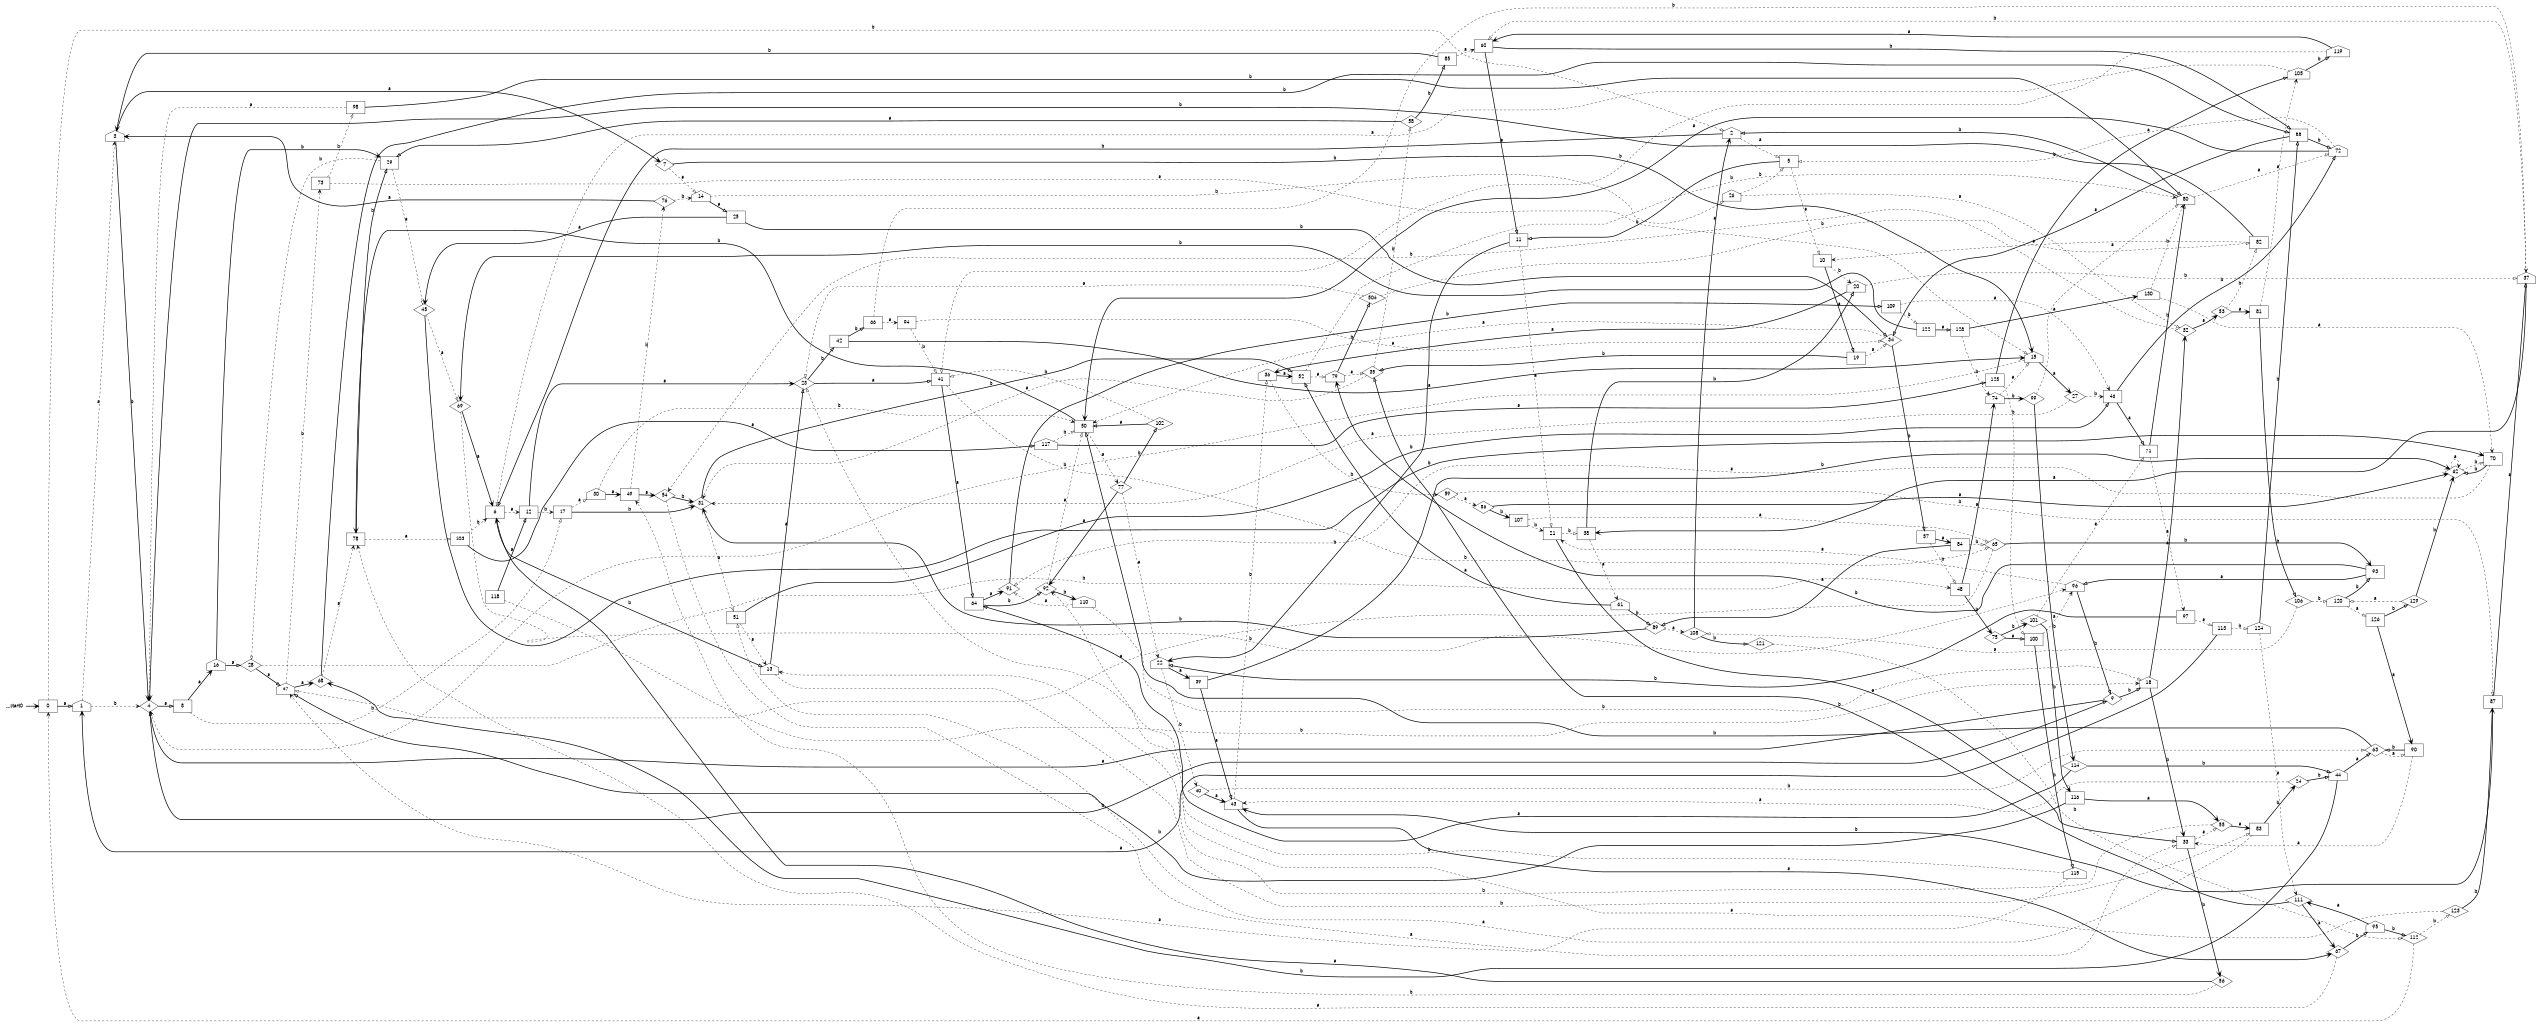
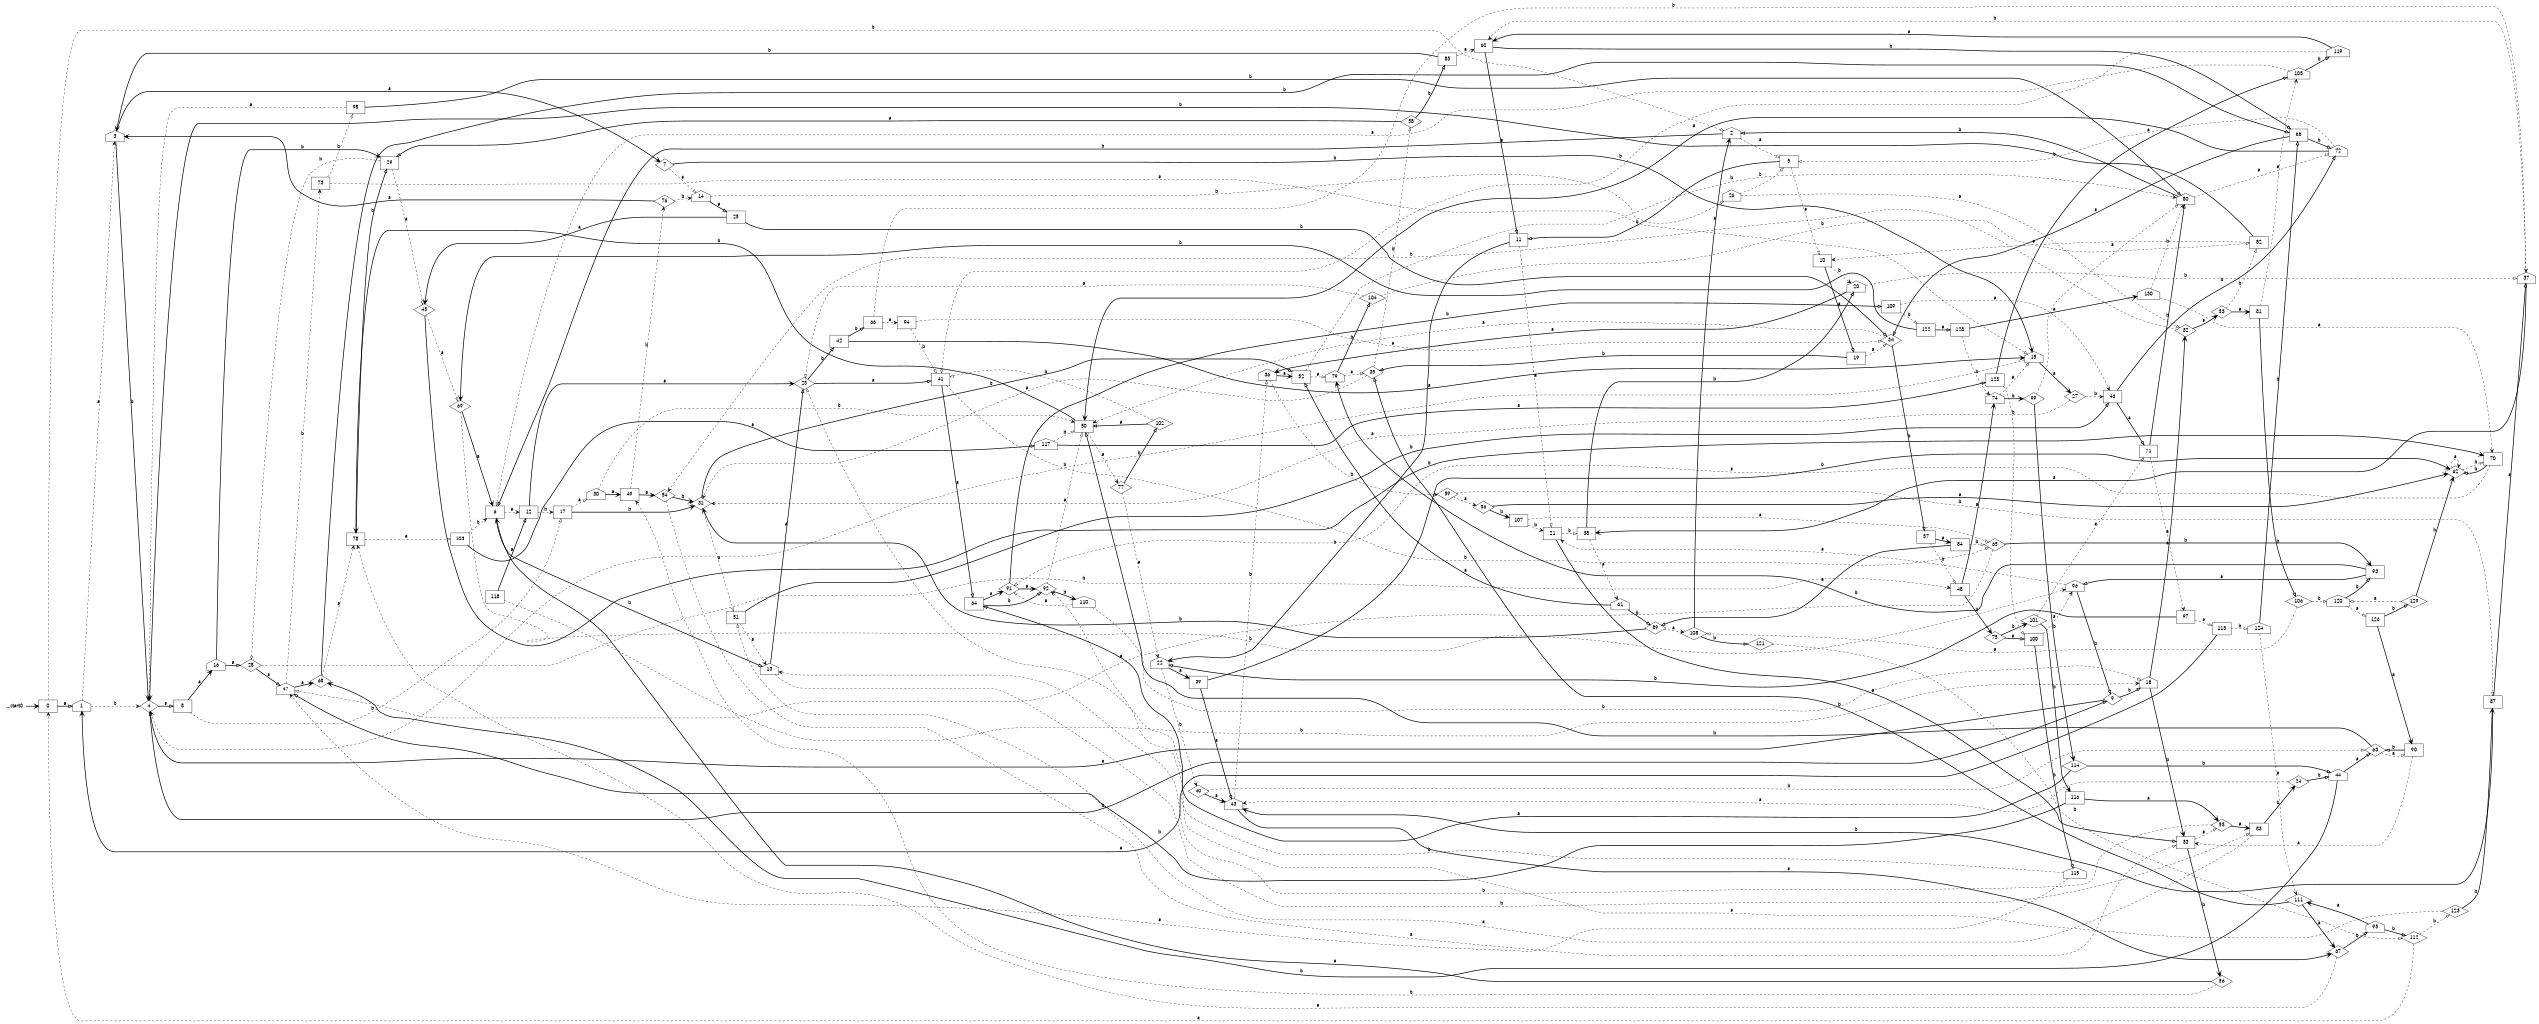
  digraph {
    fontname=Lato
    rankdir=LR
    node [fontname=Lato shape=box]
    edge [arrowhead=onormal fontname=Lato style=bold]
    __start0 [shape=none]
    0
    1 [shape=house]
    2 [shape=house]
    3 [shape=house]
    4 [shape=diamond]
    5
    6
    7 [shape=diamond]
    8
    9 [shape=diamond]
    10
    11
    12
    13 [shape=house]
    14 [shape=house]
    15 [shape=house]
    16 [shape=house]
    17
    18 [shape=house]
    19
    20 [shape=house]
    21
    22 [shape=house]
    23 [shape=diamond]
    83
    25
    26 [shape=house]
    27 [shape=diamond]
    28 [shape=diamond]
    29
    30 [shape=house]
    31 [shape=diamond]
    32 [shape=diamond]
    33
    34 [shape=diamond]
    35 [shape=diamond]
    36 [shape=house]
    37 [shape=house]
    38
    39
    40 [shape=diamond]
    41
    42
    24 [shape=diamond]
    43 [shape=house]
    44 [shape=house]
    45 [shape=diamond]
    46
    47 [shape=house]
    48
    49
    50
    51
    52
    53 [shape=diamond]
    54 [shape=diamond]
    55 [shape=diamond]
    56 [shape=diamond]
    57
    58 [shape=diamond]
    59 [shape=diamond]
    60
    61 [shape=house]
    62 [shape=diamond]
    63 [shape=diamond]
    64
    65 [shape=diamond]
    66
    67 [shape=diamond]
    68 [shape=diamond]
    69 [shape=diamond]
    70
    71
    72 [shape=house]
    73
    74 [shape=house]
    75 [shape=diamond]
    76 [shape=diamond]
    77 [shape=diamond]
    78
    79 [shape=house]
    80 [shape=house]
    81
    82
    84
    85
    86 [shape=diamond]
    87
    88
    89 [shape=diamond]
    90
    91 [shape=diamond]
    92 [shape=diamond]
    93
    94
    95 [shape=house]
    96 [shape=house]
    97
    98
    99 [shape=diamond]
    100
    101 [shape=diamond]
    102 [shape=diamond]
    103
-   104 [shape=diamond label=504]
+   104 [shape=diamond]
    105 [shape=house]
    106 [shape=diamond]
    107
    108 [shape=diamond]
    109
    110 [shape=house]
    111 [shape=diamond]
    112 [shape=diamond]
    113
    114 [shape=diamond]
    115 [shape=house]
    116
    117 [shape=house]
    119 [shape=house]
    120 [shape=house]
    121 [shape=diamond]
    122
    123 [shape=diamond]
    124 [shape=house]
    125
    118
    126
    128
    129 [shape=diamond]
    130 [shape=house]
    __start0 -> 0 [arrowhead=vee]
    0 -> 1 [label=a]
    0 -> 2 [label=b style=dashed]
    1 -> 3 [arrowhead=vee label=a style=dashed]
    1 -> 4 [arrowhead=vee label=b style=dashed]
    2 -> 5 [label=a style=dashed]
    2 -> 6 [label=b]
    3 -> 4 [arrowhead=vee label=b]
    3 -> 7 [arrowhead=vee label=a]
    4 -> 8 [label=a]
    4 -> 9 [label=b]
    5 -> 10 [label=a style=dashed]
    5 -> 11 [label=b]
    6 -> 12 [arrowhead=vee label=a style=dashed]
    6 -> 13 [label=b]
    7 -> 14 [label=a style=dashed]
    7 -> 15 [arrowhead=vee label=b]
    8 -> 16 [arrowhead=vee label=a]
    8 -> 17 [label=b style=dashed]
    9 -> 4 [label=a]
    9 -> 18 [label=b]
    10 -> 19 [label=a]
    10 -> 20 [arrowhead=vee label=b style=dashed]
    11 -> 21 [label=a style=dashed]
    11 -> 22 [arrowhead=vee label=b]
    12 -> 17 [arrowhead=vee label=b style=dashed]
    12 -> 23 [arrowhead=vee label=a]
    13 -> 23 [label=a]
    13 -> 83 [label=b style=dashed]
    14 -> 25 [label=a]
    14 -> 26 [label=b style=dashed]
    15 -> 4 [arrowhead=vee label=b style=dashed]
    15 -> 27 [arrowhead=vee label=a]
    16 -> 28 [label=a]
    16 -> 29 [arrowhead=vee label=b]
    17 -> 30 [label=a style=dashed]
    17 -> 31 [arrowhead=vee label=b]
    18 -> 32 [arrowhead=vee label=a]
    18 -> 33 [arrowhead=vee label=b]
    19 -> 34 [label=a style=dashed]
    19 -> 35 [label=b]
    20 -> 36 [arrowhead=vee label=a]
    20 -> 37 [label=b style=dashed]
    21 -> 33 [label=a]
    21 -> 38 [label=b style=dashed]
    22 -> 39 [arrowhead=vee label=a]
    22 -> 40 [arrowhead=vee label=b style=dashed]
    23 -> 41 [label=a]
    23 -> 42 [label=b]
    83 -> 24 [arrowhead=vee label=b]
    83 -> 51 [label=a style=dashed]
    25 -> 34 [label=b]
    25 -> 45 [arrowhead=vee label=a]
    26 -> 5 [label=b style=dashed]
    26 -> 32 [label=a style=dashed]
    27 -> 31 [arrowhead=vee label=a style=dashed]
    27 -> 46 [arrowhead=vee label=b style=dashed]
    28 -> 47 [label=a]
    28 -> 48 [arrowhead=vee label=b style=dashed]
    29 -> 28 [label=b style=dashed]
    29 -> 45 [label=a style=dashed]
    30 -> 49 [arrowhead=vee label=a]
    30 -> 50 [arrowhead=vee label=b style=dashed]
    31 -> 51 [label=a style=dashed]
    31 -> 52 [label=b]
    32 -> 53 [arrowhead=vee label=a]
    32 -> 54 [arrowhead=vee label=b style=dashed]
    33 -> 55 [label=a style=dashed]
    33 -> 56 [arrowhead=vee label=b]
    34 -> 50 [arrowhead=vee label=a style=dashed]
    34 -> 57 [label=b]
    35 -> 31 [arrowhead=vee label=a style=dashed]
    35 -> 58 [label=b style=dashed]
    36 -> 52 [arrowhead=vee label=a]
    36 -> 59 [arrowhead=vee label=b style=dashed]
    37 -> 38 [arrowhead=vee label=a]
-   37 -> 60 [label=b style=dashed]
+   37 -> 60 [arrowhead=vee label=b style=dashed]
    38 -> 20 [label=b]
    38 -> 61 [arrowhead=vee label=a style=dashed]
    39 -> 43 [label=a]
    39 -> 62 [arrowhead=vee label=b]
    40 -> 43 [arrowhead=vee label=a]
    40 -> 63 [label=b style=dashed]
    41 -> 64 [label=a]
    41 -> 65 [label=b style=dashed]
    42 -> 15 [arrowhead=vee label=a]
    42 -> 66 [label=b]
    24 -> 43 [arrowhead=vee label=a style=dashed]
    24 -> 44 [label=b]
    43 -> 36 [label=b style=dashed]
    43 -> 67 [arrowhead=vee label=a]
    44 -> 63 [label=a]
    44 -> 68 [arrowhead=vee label=b]
    45 -> 69 [label=a style=dashed]
    45 -> 70 [arrowhead=vee label=b]
    46 -> 71 [label=a]
    46 -> 72 [label=b]
    47 -> 68 [arrowhead=vee label=a]
    47 -> 73 [arrowhead=vee label=b style=dashed]
    48 -> 74 [arrowhead=vee label=a]
    48 -> 75 [arrowhead=vee label=b]
    49 -> 54 [arrowhead=vee label=a]
    49 -> 76 [arrowhead=vee label=b style=dashed]
    50 -> 77 [arrowhead=vee label=a style=dashed]
    50 -> 78 [arrowhead=vee label=b]
    51 -> 13 [arrowhead=vee label=a style=dashed]
    51 -> 46 [label=b]
    52 -> 79 [label=a style=dashed]
    52 -> 80 [arrowhead=vee label=b style=dashed]
    53 -> 81 [arrowhead=vee label=a]
    53 -> 82 [label=b style=dashed]
    54 -> 31 [arrowhead=vee label=b]
    54 -> 33 [label=a style=dashed]
    55 -> 13 [arrowhead=vee label=b style=dashed]
    55 -> 83 [arrowhead=vee label=a]
    56 -> 6 [arrowhead=vee label=a]
    56 -> 49 [arrowhead=vee label=b style=dashed]
    57 -> 48 [label=b style=dashed]
    57 -> 84 [arrowhead=vee label=a]
    58 -> 29 [label=a]
    58 -> 85 [label=b]
    59 -> 86 [arrowhead=vee label=a style=dashed]
    59 -> 87 [label=b style=dashed]
    60 -> 11 [label=a]
    60 -> 88 [label=b]
    61 -> 52 [label=a]
    61 -> 89 [label=b]
    62 -> 62 [arrowhead=vee label=a style=dashed]
    62 -> 70 [label=b style=dashed]
    63 -> 50 [label=b]
    63 -> 90 [label=a style=dashed]
    64 -> 91 [arrowhead=vee label=a]
    64 -> 92 [label=b]
    65 -> 47 [label=a style=dashed]
    65 -> 93 [arrowhead=vee label=b]
    66 -> 37 [arrowhead=vee label=b style=dashed]
    66 -> 94 [arrowhead=vee label=a style=dashed]
    67 -> 78 [arrowhead=vee label=a style=dashed]
    67 -> 95 [label=b]
    68 -> 78 [arrowhead=vee label=a style=dashed]
    68 -> 88 [label=b]
    69 -> 6 [arrowhead=vee label=a]
    69 -> 96 [arrowhead=vee label=b style=dashed]
    70 -> 62 [label=b]
    70 -> 91 [label=a style=dashed]
    71 -> 80 [label=b]
    71 -> 97 [arrowhead=vee label=a style=dashed]
    72 -> 5 [label=b style=dashed]
    72 -> 50 [arrowhead=vee label=a]
    73 -> 15 [label=a style=dashed]
    73 -> 98 [label=b style=dashed]
    74 -> 15 [label=a style=dashed]
    74 -> 99 [arrowhead=vee label=b]
    75 -> 100 [label=a]
    75 -> 101 [arrowhead=vee label=b]
    76 -> 3 [arrowhead=vee label=a]
    76 -> 14 [arrowhead=vee label=b style=dashed]
    77 -> 22 [arrowhead=vee label=a style=dashed]
    77 -> 102 [label=b]
    78 -> 29 [label=b]
    78 -> 103 [label=a style=dashed]
    79 -> 35 [label=a style=dashed]
    79 -> 104 [label=b]
    80 -> 2 [label=b]
    80 -> 72 [label=a style=dashed]
    81 -> 105 [arrowhead=vee label=a style=dashed]
    81 -> 106 [label=b]
    82 -> 4 [arrowhead=vee label=b]
    82 -> 10 [arrowhead=vee label=a style=dashed]
    84 -> 65 [label=b style=dashed]
    84 -> 89 [label=a]
    85 -> 3 [arrowhead=vee label=b]
    85 -> 60 [arrowhead=vee label=a style=dashed]
    86 -> 62 [arrowhead=vee label=a]
    86 -> 107 [arrowhead=vee label=b]
    87 -> 37 [label=a]
    87 -> 43 [arrowhead=vee label=b]
    88 -> 34 [label=a]
    88 -> 72 [label=b]
    89 -> 31 [arrowhead=vee label=b]
    89 -> 108 [arrowhead=vee label=a style=dashed]
    90 -> 33 [arrowhead=vee label=a style=dashed]
    90 -> 63 [label=b]
-   77 -> 92 [arrowhead=vee label=a]
+   91 -> 92 [arrowhead=vee label=a]
    91 -> 109 [label=b]
    92 -> 50 [label=a style=dashed]
    92 -> 110 [arrowhead=vee label=b]
    93 -> 79 [arrowhead=vee label=b]
    93 -> 96 [label=a]
    94 -> 34 [label=a style=dashed]
    94 -> 41 [label=b style=dashed]
    95 -> 111 [arrowhead=vee label=a]
    95 -> 112 [label=b]
    96 -> 9 [label=b]
    96 -> 21 [arrowhead=vee label=a style=dashed]
    97 -> 22 [label=b]
    97 -> 113 [label=a style=dashed]
    98 -> 4 [label=a style=dashed]
    98 -> 80 [label=b]
    99 -> 80 [label=a style=dashed]
    99 -> 114 [arrowhead=vee label=b]
    100 -> 96 [arrowhead=vee label=a style=dashed]
    100 -> 115 [label=b]
    101 -> 71 [label=a style=dashed]
    101 -> 116 [arrowhead=vee label=b]
    102 -> 41 [label=b style=dashed]
    102 -> 50 [label=a]
    103 -> 6 [arrowhead=vee label=b style=dashed]
    103 -> 117 [label=a]
    104 -> 23 [label=a style=dashed]
    104 -> 82 [label=b style=dashed]
    105 -> 6 [label=a style=dashed]
    105 -> 119 [label=b]
    106 -> 108 [label=a style=dashed]
    106 -> 120 [label=b style=dashed]
    107 -> 21 [arrowhead=vee label=b style=dashed]
    107 -> 65 [label=a style=dashed]
    108 -> 2 [arrowhead=vee label=a]
    108 -> 121 [label=b]
    109 -> 46 [arrowhead=vee label=a style=dashed]
    109 -> 122 [label=b style=dashed]
    110 -> 18 [label=b style=dashed]
    110 -> 91 [label=a style=dashed]
    111 -> 35 [label=b]
    111 -> 67 [arrowhead=vee label=a]
    112 -> 0 [arrowhead=vee label=a style=dashed]
    112 -> 123 [label=b style=dashed]
    113 -> 1 [arrowhead=vee label=a]
    113 -> 124 [label=b style=dashed]
    114 -> 44 [label=b]
    114 -> 64 [label=a]
    115 -> 23 [label=b style=dashed]
    115 -> 47 [arrowhead=vee label=a style=dashed]
    116 -> 47 [label=b]
    116 -> 55 [arrowhead=vee label=a]
    117 -> 50 [label=b style=dashed]
    117 -> 125 [label=a]
    119 -> 41 [label=b style=dashed]
    119 -> 60 [arrowhead=vee label=a]
    120 -> 93 [label=b]
    120 -> 126 [label=a style=dashed]
    121 -> 112 [label=b style=dashed]
    122 -> 69 [arrowhead=vee label=b]
    122 -> 128 [label=a]
    123 -> 87 [arrowhead=vee label=b]
    123 -> 92 [arrowhead=vee label=a style=dashed]
    124 -> 88 [label=b]
    124 -> 111 [arrowhead=vee label=a style=dashed]
    125 -> 100 [label=b style=dashed]
    125 -> 105 [label=a]
    118 -> 12 [label=a]
    118 -> 18 [arrowhead=vee label=b style=dashed]
    126 -> 90 [arrowhead=vee label=a]
    126 -> 129 [label=b]
    128 -> 74 [arrowhead=vee label=b style=dashed]
    128 -> 130 [arrowhead=vee label=a]
    129 -> 62 [arrowhead=vee label=b]
    129 -> 120 [label=a style=dashed]
    130 -> 70 [arrowhead=vee label=a style=dashed]
    130 -> 80 [arrowhead=vee label=b style=dashed]
  }
